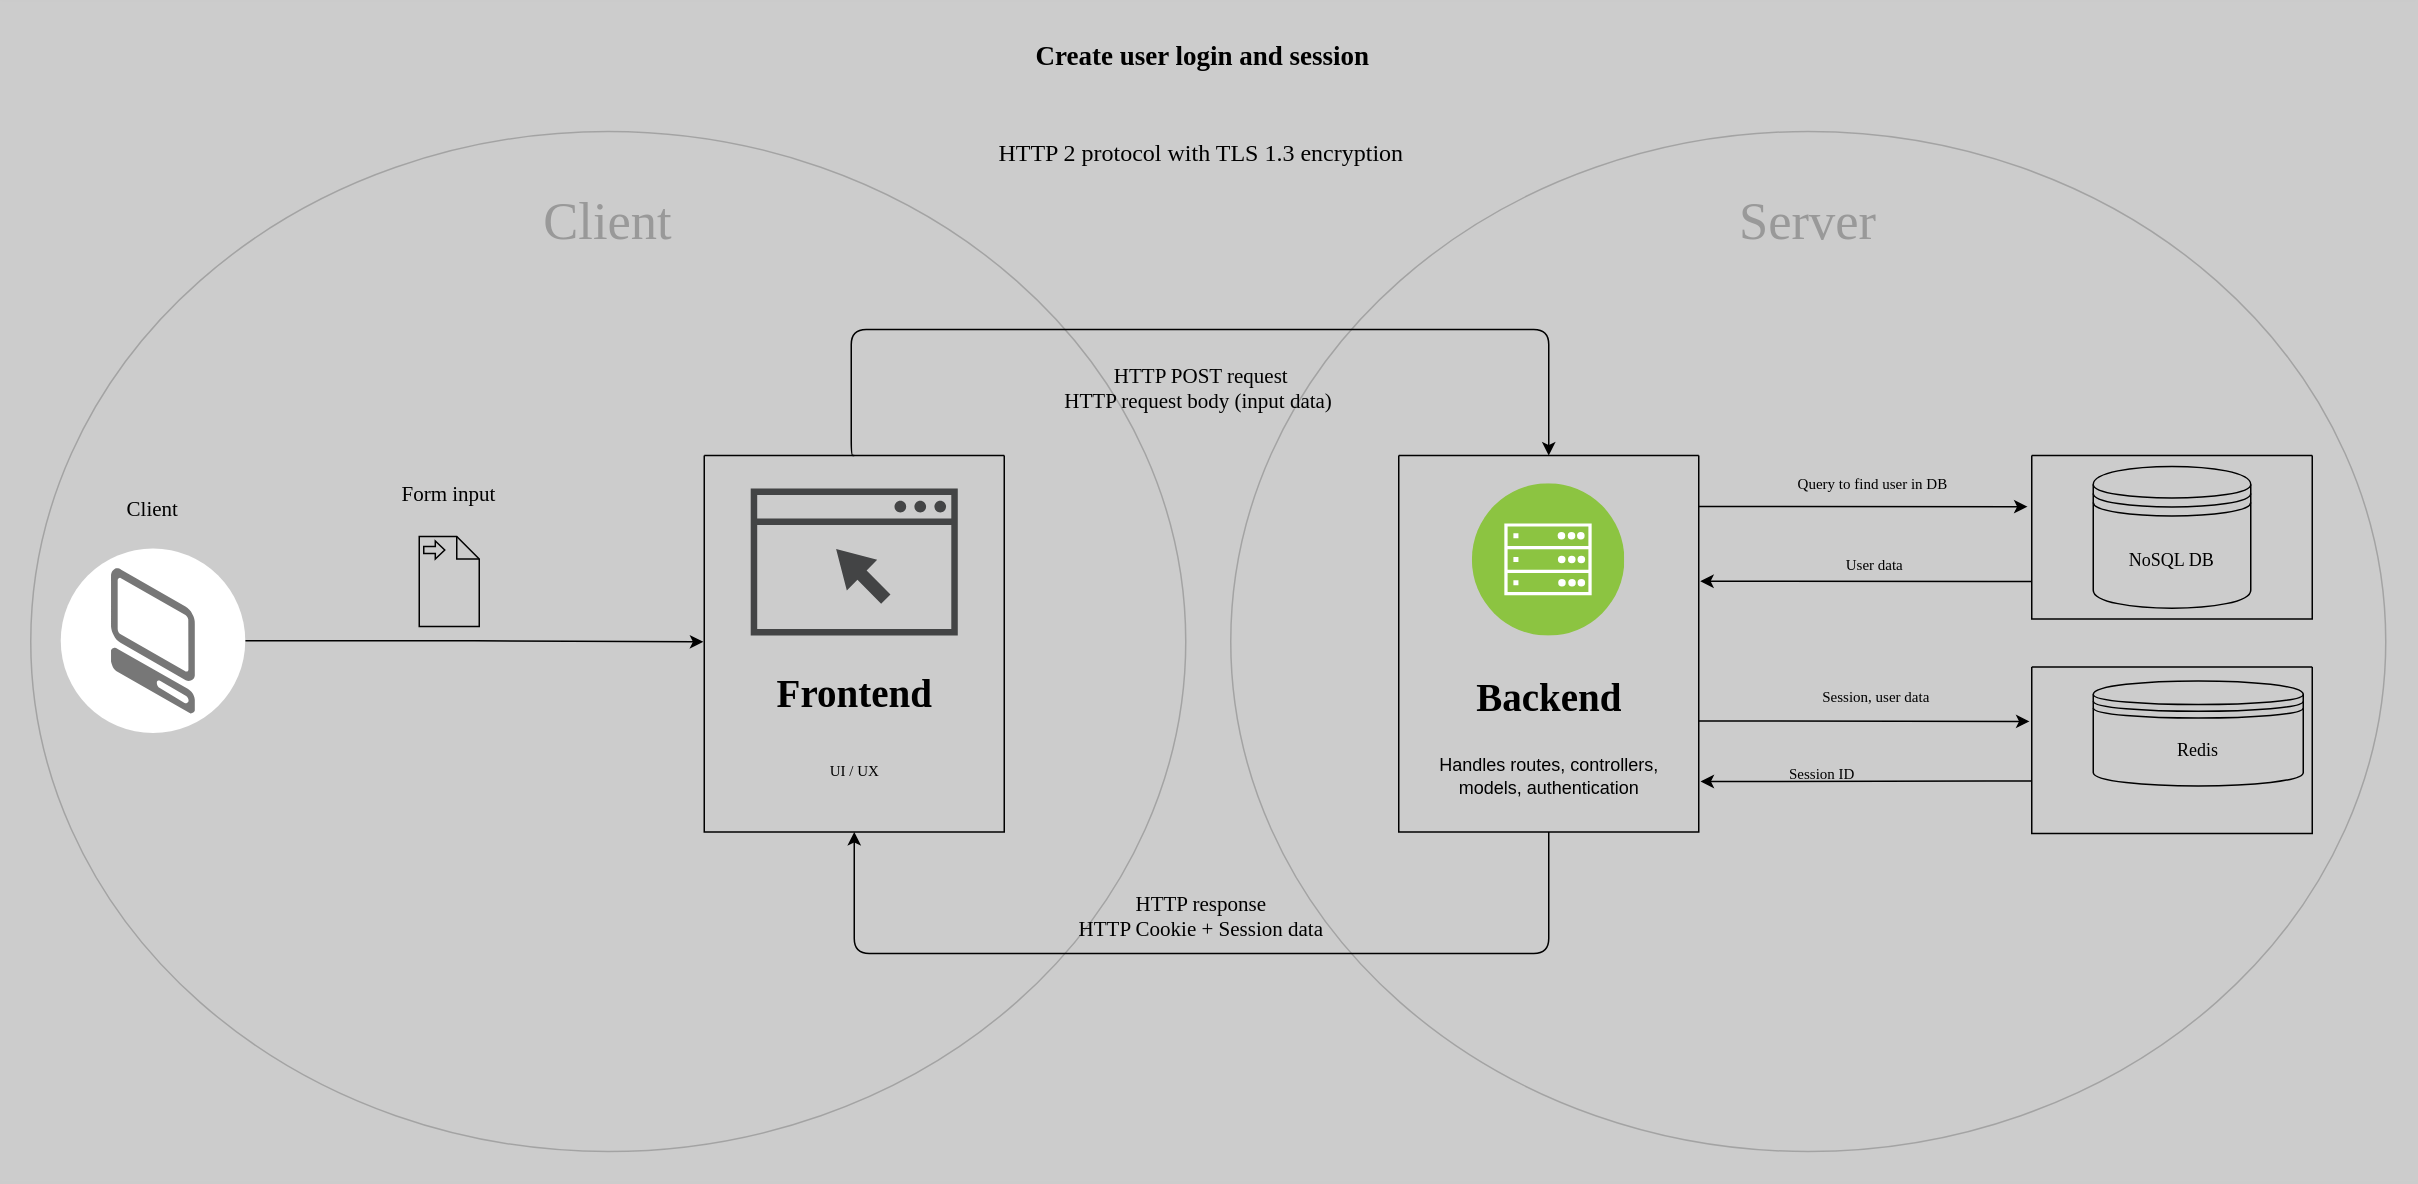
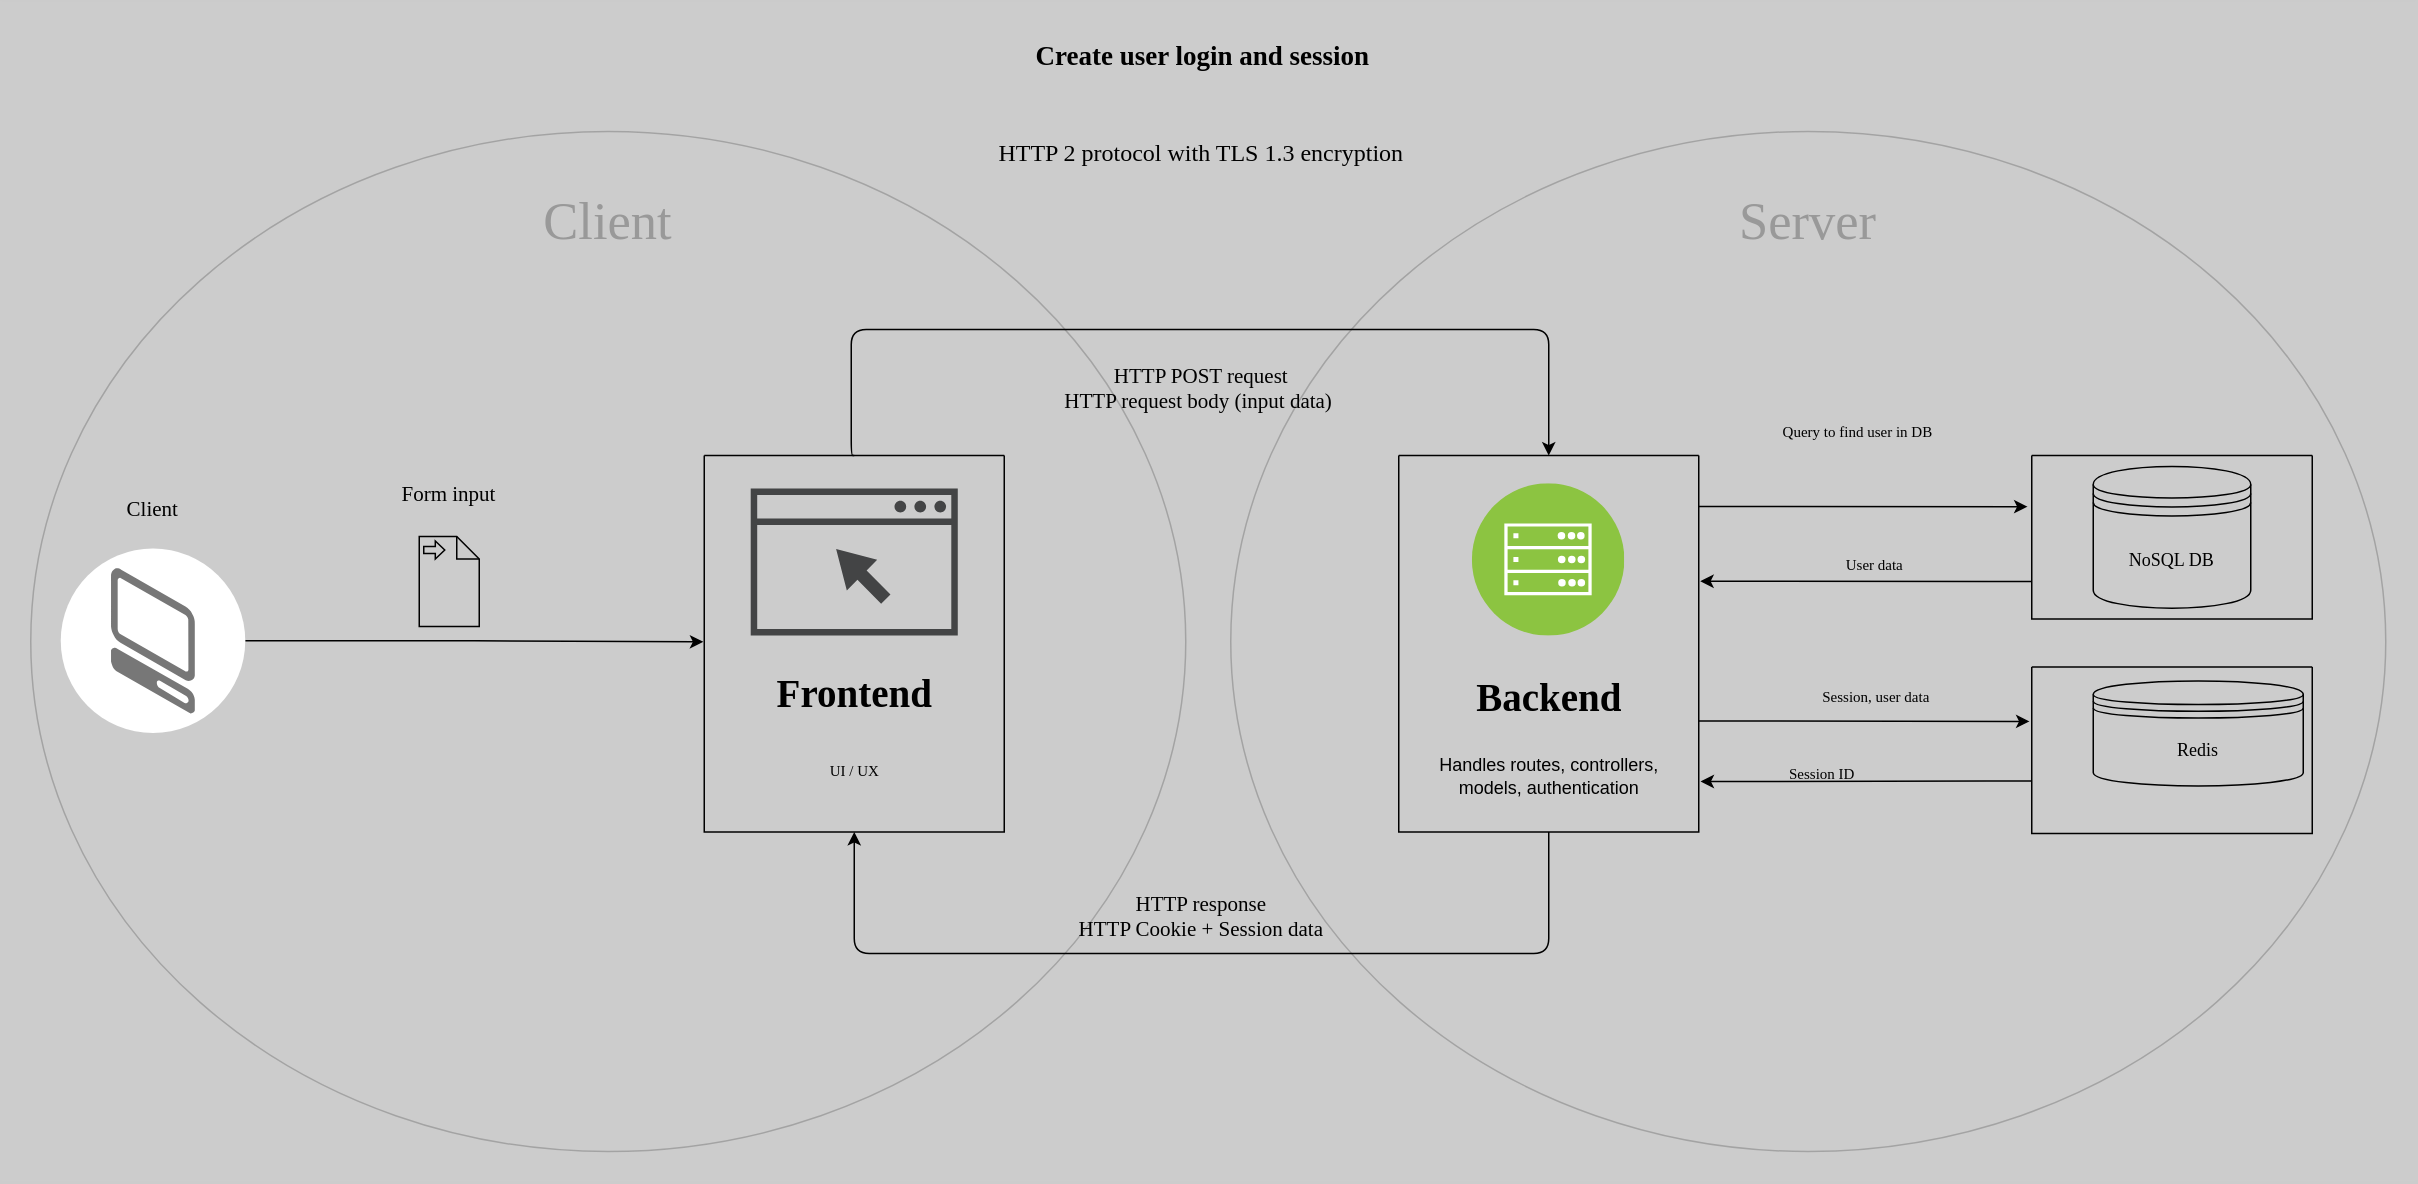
  <mxCell id="0" />
  <mxCell id="1" parent="0" />
  <mxCell id="2" value="" style="ellipse;whiteSpace=wrap;html=1;rounded=1;shadow=0;fontFamily=Lucida Console;fontSize=16;fillColor=none;opacity=20;" parent="1" vertex="1"><mxGeometry x="20" y="87" width="770" height="680" as="geometry" /></mxCell>
  <mxCell id="3" value="" style="ellipse;whiteSpace=wrap;html=1;rounded=1;shadow=0;fontFamily=Lucida Console;fontSize=16;fillColor=none;opacity=20;" parent="1" vertex="1"><mxGeometry x="820" y="87" width="770" height="680" as="geometry" /></mxCell>
  <mxCell id="4" style="edgeStyle=orthogonalEdgeStyle;rounded=0;orthogonalLoop=1;jettySize=auto;html=1;entryX=-0.003;entryY=0.495;entryDx=0;entryDy=0;entryPerimeter=0;" edge="1" parent="1" source="5" target="8"><mxGeometry relative="1" as="geometry" /></mxCell>
  <mxCell id="5" value="" style="ellipse;whiteSpace=wrap;html=1;aspect=fixed;strokeColor=none;rounded=1;" parent="1" vertex="1"><mxGeometry x="40" y="365" width="123" height="123" as="geometry" /></mxCell>
  <mxCell id="6" value="&lt;font style=&quot;font-size: 14px;&quot;&gt;Client&lt;/font&gt;" style="text;html=1;strokeColor=none;fillColor=none;align=center;verticalAlign=middle;whiteSpace=wrap;rounded=1;fontFamily=Lucida Console;fontSize=14;" parent="1" vertex="1"><mxGeometry x="48" y="325" width="107" height="30" as="geometry" /></mxCell>
  <mxCell id="7" style="edgeStyle=orthogonalEdgeStyle;rounded=1;orthogonalLoop=1;jettySize=auto;html=1;exitX=0.5;exitY=0;exitDx=0;exitDy=0;entryX=0.5;entryY=0;entryDx=0;entryDy=0;fontFamily=Lucida Console;fontSize=16;" parent="1" source="8" target="15" edge="1"><mxGeometry relative="1" as="geometry"><Array as="points"><mxPoint x="567" y="219" /><mxPoint x="1032" y="219" /></Array></mxGeometry></mxCell>
  <mxCell id="8" value="" style="swimlane;startSize=0;rounded=1;shadow=0;fontSize=14;fillColor=none;" parent="1" vertex="1"><mxGeometry x="469" y="303" width="200" height="251" as="geometry"><mxRectangle x="510" y="320" width="50" height="40" as="alternateBounds" /></mxGeometry></mxCell>
  <mxCell id="9" value="" style="pointerEvents=1;shadow=0;dashed=0;html=1;strokeColor=none;fillColor=#434445;aspect=fixed;labelPosition=center;verticalLabelPosition=bottom;verticalAlign=top;align=center;outlineConnect=0;shape=mxgraph.vvd.web_browser;rounded=1;fontSize=14;" parent="8" vertex="1"><mxGeometry x="30.98" y="22" width="138.04" height="98" as="geometry" /></mxCell>
  <mxCell id="10" value="&lt;b&gt;&lt;font face=&quot;Lucida Console&quot; style=&quot;font-size: 26px;&quot;&gt;Frontend&lt;/font&gt;&lt;/b&gt;" style="text;html=1;align=center;verticalAlign=middle;resizable=0;points=[];autosize=1;strokeColor=none;fillColor=none;fontSize=14;rounded=1;" parent="8" vertex="1"><mxGeometry x="25" y="139" width="150" height="40" as="geometry" /></mxCell>
  <mxCell id="11" value="UI / UX" style="text;html=1;align=center;verticalAlign=middle;resizable=0;points=[];autosize=1;strokeColor=none;fillColor=none;fontSize=10;fontFamily=Lucida Console;rounded=1;" parent="8" vertex="1"><mxGeometry x="70" y="198" width="60" height="24" as="geometry" /></mxCell>
  <mxCell id="12" style="edgeStyle=orthogonalEdgeStyle;rounded=1;orthogonalLoop=1;jettySize=auto;html=1;exitX=0.5;exitY=1;exitDx=0;exitDy=0;entryX=0.5;entryY=1;entryDx=0;entryDy=0;fontFamily=Lucida Console;fontSize=14;" parent="1" source="15" target="8" edge="1"><mxGeometry relative="1" as="geometry"><Array as="points"><mxPoint x="802" y="635" /><mxPoint x="392" y="635" /></Array></mxGeometry></mxCell>
  <mxCell id="13" style="edgeStyle=orthogonalEdgeStyle;rounded=0;orthogonalLoop=1;jettySize=auto;html=1;entryX=-0.008;entryY=0.327;entryDx=0;entryDy=0;entryPerimeter=0;" edge="1" parent="1" source="15" target="34"><mxGeometry relative="1" as="geometry"><Array as="points"><mxPoint x="1167" y="480" /><mxPoint x="1167" y="480" /></Array></mxGeometry></mxCell>
  <mxCell id="14" style="edgeStyle=orthogonalEdgeStyle;rounded=0;orthogonalLoop=1;jettySize=auto;html=1;entryX=-0.015;entryY=0.313;entryDx=0;entryDy=0;entryPerimeter=0;" edge="1" parent="1" source="15" target="24"><mxGeometry relative="1" as="geometry"><Array as="points"><mxPoint x="1166" y="337" /><mxPoint x="1166" y="337" /></Array></mxGeometry></mxCell>
  <mxCell id="15" value="" style="swimlane;startSize=0;rounded=1;shadow=0;fontSize=14;fillColor=none;" parent="1" vertex="1"><mxGeometry x="932" y="303" width="200" height="251" as="geometry"><mxRectangle x="650" y="288.5" width="50" height="40" as="alternateBounds" /></mxGeometry></mxCell>
  <mxCell id="16" value="&lt;b&gt;&lt;font face=&quot;Lucida Console&quot; style=&quot;font-size: 26px;&quot;&gt;Backend&lt;/font&gt;&lt;/b&gt;" style="text;html=1;align=center;verticalAlign=middle;resizable=0;points=[];autosize=1;strokeColor=none;fillColor=none;fontSize=14;rounded=1;" parent="15" vertex="1"><mxGeometry x="30" y="142" width="140" height="40" as="geometry" /></mxCell>
  <mxCell id="17" value="" style="aspect=fixed;perimeter=ellipsePerimeter;html=1;align=center;shadow=0;dashed=0;fontColor=#4277BB;labelBackgroundColor=#ffffff;fontSize=12;spacingTop=3;image;image=img/lib/ibm/infrastructure/mobile_backend.svg;rounded=1;fontFamily=Lucida Console;fillColor=none;" parent="15" vertex="1"><mxGeometry x="49.25" y="19" width="101.5" height="101.5" as="geometry" /></mxCell>
  <mxCell id="18" value="Handles routes, controllers, models, authentication" style="text;html=1;strokeColor=none;fillColor=none;align=center;verticalAlign=middle;whiteSpace=wrap;rounded=0;" vertex="1" parent="15"><mxGeometry x="11" y="185" width="179" height="58" as="geometry" /></mxCell>
  <mxCell id="19" value="" style="shape=mxgraph.bpmn.data;labelPosition=center;verticalLabelPosition=bottom;align=center;verticalAlign=top;whiteSpace=wrap;size=15;html=1;bpmnTransferType=input;rounded=1;shadow=0;fontFamily=Lucida Console;fontSize=26;fillColor=none;" parent="1" vertex="1"><mxGeometry x="279" y="357" width="40" height="60" as="geometry" /></mxCell>
  <mxCell id="20" value="&lt;font style=&quot;font-size: 14px;&quot;&gt;Form input&lt;/font&gt;" style="text;html=1;strokeColor=none;fillColor=none;align=center;verticalAlign=middle;whiteSpace=wrap;rounded=1;shadow=0;fontFamily=Lucida Console;fontSize=14;" parent="1" vertex="1"><mxGeometry x="184" y="315" width="230" height="30" as="geometry" /></mxCell>
  <mxCell id="21" value="HTTP POST request&lt;br&gt;HTTP request body (input data)&amp;nbsp; &amp;nbsp;" style="text;html=1;strokeColor=none;fillColor=none;align=center;verticalAlign=middle;whiteSpace=wrap;rounded=1;shadow=0;fontFamily=Lucida Console;fontSize=14;" parent="1" vertex="1"><mxGeometry x="707" y="235" width="187" height="65" as="geometry" /></mxCell>
  <mxCell id="22" value="HTTP response&lt;br&gt;HTTP Cookie + Session data" style="text;html=1;align=center;verticalAlign=middle;resizable=0;points=[];autosize=1;strokeColor=none;fillColor=none;fontSize=14;fontFamily=Lucida Console;rounded=1;" parent="1" vertex="1"><mxGeometry x="681" y="588" width="237" height="46" as="geometry" /></mxCell>
  <mxCell id="23" style="edgeStyle=orthogonalEdgeStyle;rounded=0;orthogonalLoop=1;jettySize=auto;html=1;entryX=1.005;entryY=0.334;entryDx=0;entryDy=0;entryPerimeter=0;" edge="1" parent="1" source="24" target="15"><mxGeometry relative="1" as="geometry"><Array as="points"><mxPoint x="1325" y="387" /><mxPoint x="1325" y="387" /></Array></mxGeometry></mxCell>
  <mxCell id="24" value="" style="swimlane;startSize=0;rounded=1;shadow=0;fontSize=14;fillColor=none;" parent="1" vertex="1"><mxGeometry x="1354" y="303" width="187" height="109" as="geometry"><mxRectangle x="650" y="288.5" width="50" height="40" as="alternateBounds" /></mxGeometry></mxCell>
  <mxCell id="25" value="NoSQL DB" style="shape=datastore;whiteSpace=wrap;html=1;rounded=1;shadow=0;fontFamily=Lucida Console;fontSize=12;fillColor=none;" parent="24" vertex="1"><mxGeometry x="41" y="7.25" width="105" height="94.5" as="geometry" /></mxCell>
  <mxCell id="26" value="&lt;b style=&quot;&quot;&gt;&lt;font style=&quot;font-size: 18px;&quot;&gt;Create user login and session&lt;/font&gt;&lt;/b&gt;" style="text;html=1;align=center;verticalAlign=middle;resizable=0;points=[];autosize=1;strokeColor=none;fillColor=none;fontSize=16;fontFamily=Lucida Console;rounded=1;" parent="1" vertex="1"><mxGeometry x="629.5" y="20" width="342" height="34" as="geometry" /></mxCell>
- <mxCell id="27" value="&lt;span style=&quot;font-size: 10px;&quot;&gt;Query to find user in DB&amp;nbsp;&lt;/span&gt;" style="text;html=1;align=center;verticalAlign=middle;resizable=0;points=[];autosize=1;strokeColor=none;fillColor=none;fontSize=18;fontFamily=Lucida Console;rounded=1;" parent="1" vertex="1"><mxGeometry x="1164.5" y="303" width="169" height="34" as="geometry" /></mxCell>
+ <mxCell id="27" value="&lt;span style=&quot;font-size: 10px;&quot;&gt;Query to find user in DB&amp;nbsp;&lt;/span&gt;" style="text;html=1;align=center;verticalAlign=middle;resizable=0;points=[];autosize=1;strokeColor=none;fillColor=none;fontSize=18;fontFamily=Lucida Console;rounded=1;" parent="1" vertex="1"><mxGeometry x="1154.5" y="268" width="169" height="34" as="geometry" /></mxCell>
  <mxCell id="28" value="&lt;span style=&quot;font-size: 10px;&quot;&gt;User data&lt;/span&gt;" style="text;html=1;align=center;verticalAlign=middle;resizable=0;points=[];autosize=1;strokeColor=none;fillColor=none;fontSize=18;fontFamily=Lucida Console;rounded=1;" parent="1" vertex="1"><mxGeometry x="1213" y="357" width="72" height="34" as="geometry" /></mxCell>
  <mxCell id="29" value="&lt;font style=&quot;font-size: 16px;&quot;&gt;HTTP 2 protocol with TLS 1.3 encryption&lt;/font&gt;" style="text;html=1;align=center;verticalAlign=middle;resizable=0;points=[];autosize=1;strokeColor=none;fillColor=none;fontSize=10;fontFamily=Lucida Console;rounded=1;" parent="1" vertex="1"><mxGeometry x="603" y="85" width="394" height="31" as="geometry" /></mxCell>
  <mxCell id="30" value="&lt;font color=&quot;#999999&quot; style=&quot;font-size: 35px;&quot;&gt;Client&lt;/font&gt;" style="text;html=1;strokeColor=none;fillColor=none;align=center;verticalAlign=middle;whiteSpace=wrap;rounded=1;shadow=0;fontFamily=Lucida Console;fontSize=16;opacity=20;" parent="1" vertex="1"><mxGeometry x="255" y="87" width="300" height="120" as="geometry" /></mxCell>
  <mxCell id="31" value="&lt;font color=&quot;#999999&quot; style=&quot;font-size: 35px;&quot;&gt;Server&lt;/font&gt;" style="text;html=1;strokeColor=none;fillColor=none;align=center;verticalAlign=middle;whiteSpace=wrap;rounded=1;shadow=0;fontFamily=Lucida Console;fontSize=16;opacity=20;" parent="1" vertex="1"><mxGeometry x="1055" y="87" width="300" height="120" as="geometry" /></mxCell>
  <mxCell id="32" value="" style="verticalLabelPosition=bottom;html=1;verticalAlign=top;strokeWidth=1;align=center;outlineConnect=0;dashed=0;outlineConnect=0;shape=mxgraph.aws3d.client;aspect=fixed;strokeColor=none;fillColor=#777777;rounded=1;shadow=0;fontFamily=Lucida Console;fontSize=16;autosize=0;" parent="1" vertex="1"><mxGeometry x="73.52" y="378" width="55.96" height="97" as="geometry" /></mxCell>
  <mxCell id="33" style="edgeStyle=orthogonalEdgeStyle;rounded=0;orthogonalLoop=1;jettySize=auto;html=1;entryX=1.006;entryY=0.866;entryDx=0;entryDy=0;entryPerimeter=0;" edge="1" parent="1" source="34" target="15"><mxGeometry relative="1" as="geometry"><Array as="points"><mxPoint x="1324" y="520" /><mxPoint x="1324" y="520" /></Array></mxGeometry></mxCell>
  <mxCell id="34" value="" style="swimlane;startSize=0;rounded=1;shadow=0;fontSize=14;fillColor=none;" vertex="1" parent="1"><mxGeometry x="1354" y="444" width="187" height="111" as="geometry"><mxRectangle x="650" y="288.5" width="50" height="40" as="alternateBounds" /></mxGeometry></mxCell>
  <mxCell id="35" value="Redis" style="shape=datastore;whiteSpace=wrap;html=1;rounded=1;shadow=0;fontFamily=Lucida Console;fontSize=12;fillColor=none;" vertex="1" parent="34"><mxGeometry x="41" y="9.25" width="140" height="70" as="geometry" /></mxCell>
  <mxCell id="36" value="&lt;span style=&quot;font-size: 10px;&quot;&gt;Session, user data&lt;/span&gt;" style="text;html=1;align=center;verticalAlign=middle;resizable=0;points=[];autosize=1;strokeColor=none;fillColor=none;fontSize=18;fontFamily=Lucida Console;rounded=1;" vertex="1" parent="1"><mxGeometry x="1186.5" y="445" width="126" height="34" as="geometry" /></mxCell>
  <mxCell id="37" value="&lt;span style=&quot;font-size: 10px;&quot;&gt;Session ID&lt;/span&gt;" style="text;html=1;align=center;verticalAlign=middle;resizable=0;points=[];autosize=1;strokeColor=none;fillColor=none;fontSize=18;fontFamily=Lucida Console;rounded=1;" vertex="1" parent="1"><mxGeometry x="1175" y="496" width="78" height="34" as="geometry" /></mxCell>
